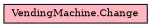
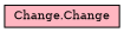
  digraph {
    rankdir=LR
    fontname="DejaVu Serif"
-   n1 [color=black fillcolor=lightpink fontname="DejaVu Serif" fontsize=10 height=0.2 label="VendingMachine.Change" shape=record style=filled width=0.4]
+   n1 [color=black fillcolor=lightpink fontname="DejaVu Serif" fontsize=10 height=0.2 label="Change.Change" shape=record style=filled width=0.4]
  }
